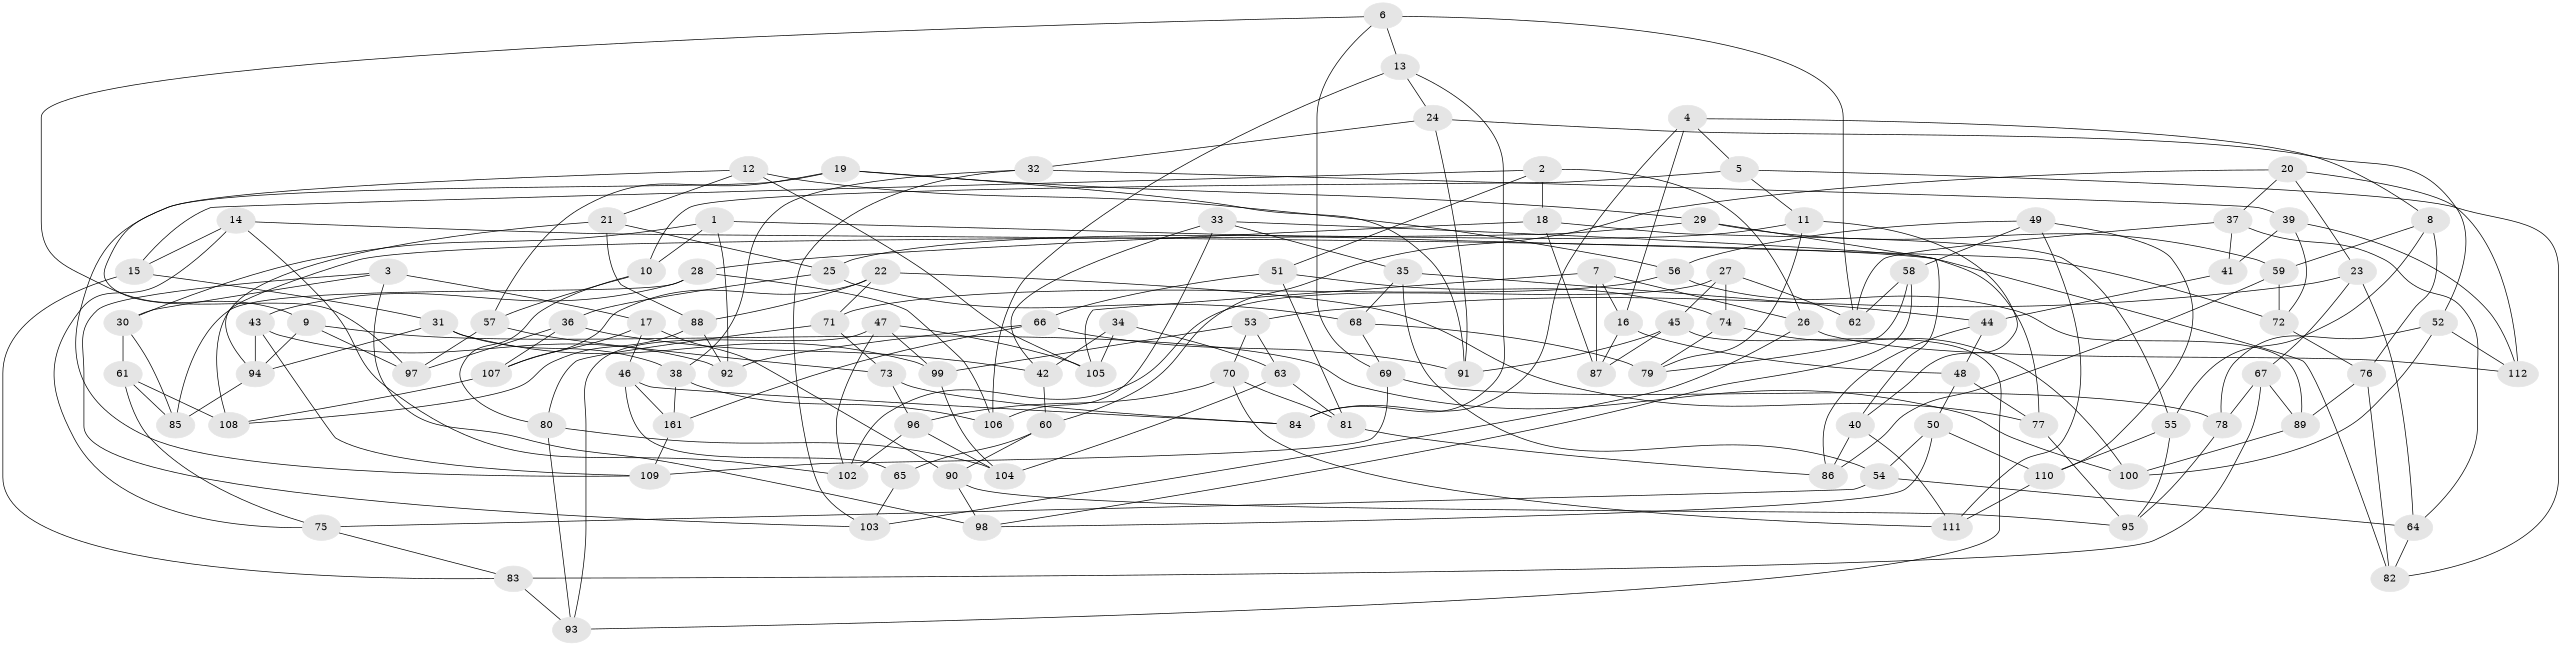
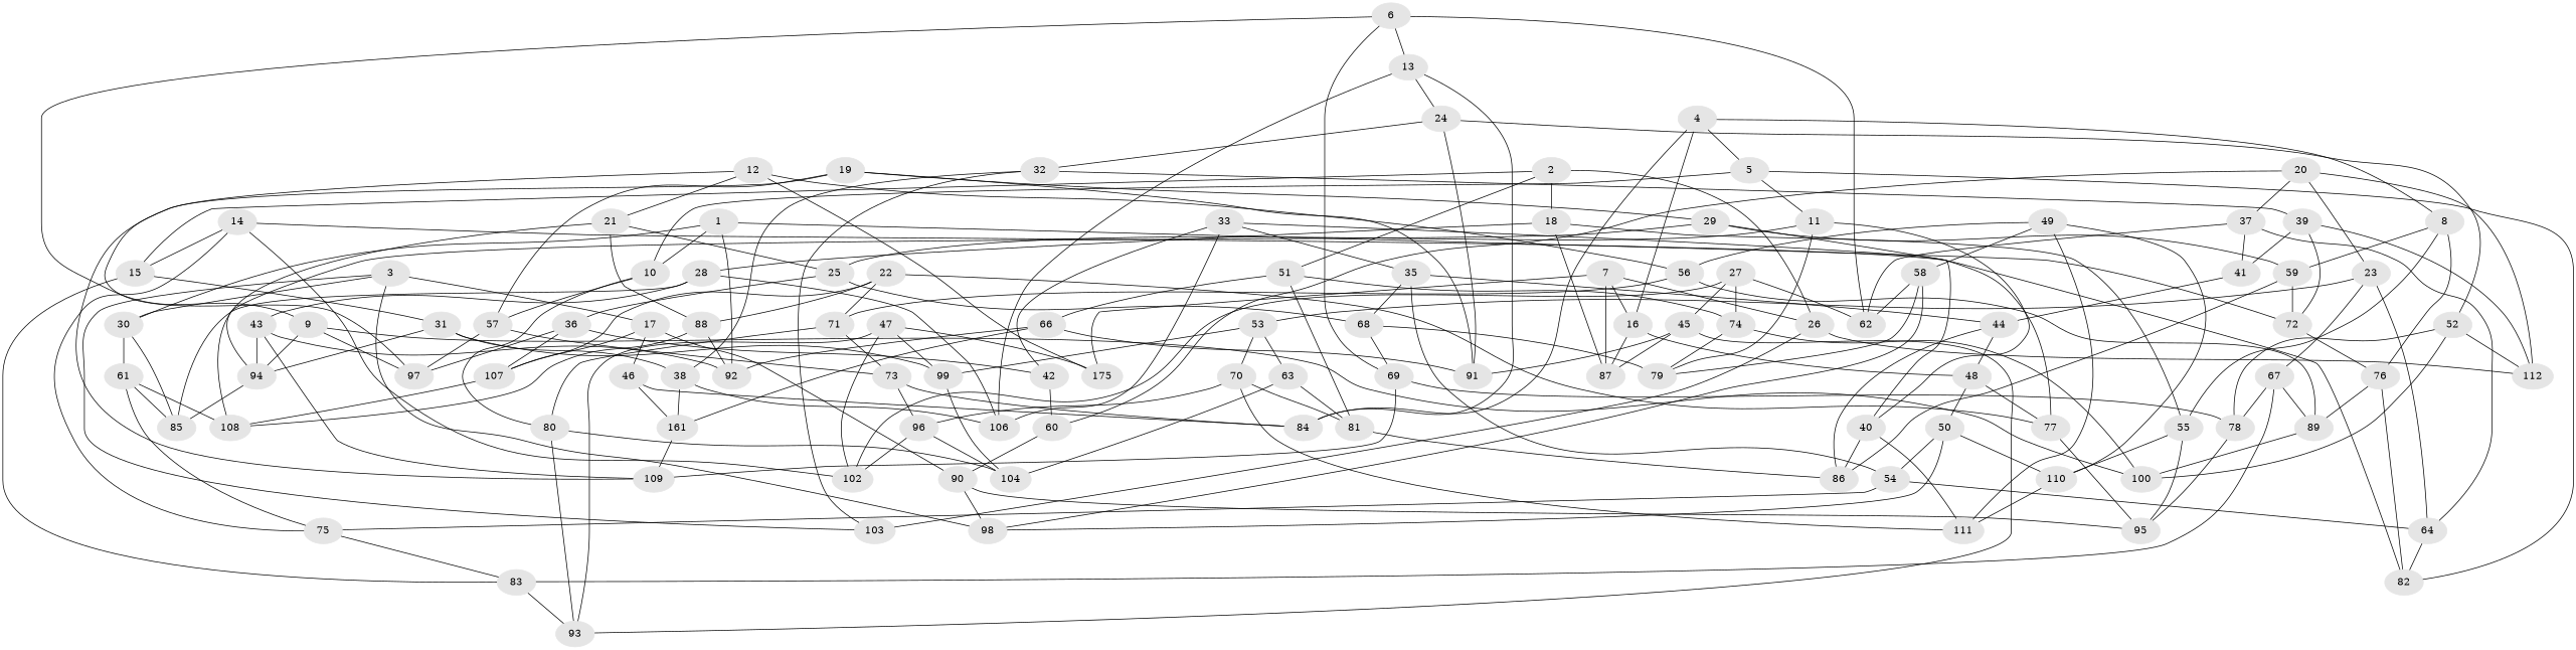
  graph {
    node [color=gray90 style=filled]
    1
    10
    30
    72
    92
    57
    80
    85
    61
    76
    2
    15
    18
    26
    51
    31
    83
    87
    55
    28
    103
    112
    74
    66
    81
    3
    17
    98
    46
    90
    107
    4
    5
    8
    16
    84
    11
    82
    59
    48
    25
    40
    79
    6
    9
    13
    62
    69
    94
    97
    100
    24
    106
    109
    78
    7
-   105
+   105 [label=175]
    110
    95
    86
    89
    73
    93
    104
    36
    68
    111
    12
    21
    56
    88
    71
    91
    32
    52
    14
    75
    102
    38
    99
    77
    50
    n83 [label=161]
-   65
    108
    43
    19
    29
    20
    23
    37
    60
    53
    64
    67
    41
    22
    63
    70
    39
    42
    27
    45
    33
    35
    44
    54
-   34
    47
    49
    58
    96
    1 -- 10
    1 -- 30
    1 -- 72
    1 -- 92
    10 -- 57
    10 -- 80
    30 -- 85
    30 -- 61
    72 -- 76
    57 -- 97
    57 -- 73
    80 -- 93
    80 -- 104
    61 -- 85
    61 -- 75
    61 -- 108
    76 -- 82
    76 -- 89
    2 -- 15
    2 -- 18
    2 -- 26
    2 -- 51
    15 -- 31
    15 -- 83
    18 -- 87
    18 -- 55
    18 -- 28
    26 -- 103
    26 -- 112
    51 -- 74
    51 -- 66
    51 -- 81
    31 -- 94
    31 -- 38
    31 -- 99
    83 -- 93
    55 -- 110
    55 -- 95
    28 -- 85
    28 -- 106
    28 -- 43
    74 -- 79
    74 -- 100
    66 -- 92
    66 -- 91
    66 -- n83
    81 -- 86
    3 -- 30
    3 -- 103
    3 -- 17
    3 -- 98
    17 -- 46
    17 -- 90
    17 -- 107
    46 -- 84
    46 -- n83
-   46 -- 65
    90 -- 98
    90 -- 95
    107 -- 108
    4 -- 5
    4 -- 8
    4 -- 16
    4 -- 84
    5 -- 10
    5 -- 11
    5 -- 82
    8 -- 76
    8 -- 55
    8 -- 59
    16 -- 87
    16 -- 48
    11 -- 25
    11 -- 40
    11 -- 79
    59 -- 72
    59 -- 86
    48 -- 77
    48 -- 50
    25 -- 36
    25 -- 68
    40 -- 86
    40 -- 111
    6 -- 9
    6 -- 13
    6 -- 62
    6 -- 69
    9 -- 94
    9 -- 97
    9 -- 100
    13 -- 84
    13 -- 24
    13 -- 106
    69 -- 109
    69 -- 78
    94 -- 85
    24 -- 91
    24 -- 32
    24 -- 52
    78 -- 95
    7 -- 26
    7 -- 87
    7 -- 16
    7 -- 105
    110 -- 111
    89 -- 100
    73 -- 84
    73 -- 96
    36 -- 107
    36 -- 97
    36 -- 42
    68 -- 79
    68 -- 69
    12 -- 97
    12 -- 105
    12 -- 21
    12 -- 56
    21 -- 25
    21 -- 94
    21 -- 88
    56 -- 89
    56 -- 71
    88 -- 92
    88 -- 108
    71 -- 80
    71 -- 73
    32 -- 103
    32 -- 38
    32 -- 39
    52 -- 112
    52 -- 100
    52 -- 78
    14 -- 15
    14 -- 82
    14 -- 75
    14 -- 102
    75 -- 83
    38 -- 106
    38 -- n83
    99 -- 104
    77 -- 95
    50 -- 98
    50 -- 110
    50 -- 54
    n83 -- 109
-   65 -- 103
    43 -- 92
    43 -- 94
    43 -- 109
    19 -- 57
    19 -- 109
    19 -- 91
    19 -- 29
    29 -- 59
    29 -- 40
    29 -- 108
    20 -- 112
    20 -- 23
    20 -- 37
    20 -- 60
    23 -- 53
    23 -- 64
    23 -- 67
    37 -- 62
    37 -- 64
    37 -- 41
    60 -- 90
-   60 -- 65
    53 -- 99
    53 -- 63
    53 -- 70
    64 -- 82
    67 -- 83
    67 -- 78
    67 -- 89
    41 -- 44
    22 -- 107
    22 -- 88
    22 -- 71
    22 -- 77
    63 -- 81
    63 -- 104
    70 -- 81
    70 -- 111
    70 -- 96
    39 -- 72
    39 -- 112
    39 -- 41
    42 -- 60
    27 -- 74
    27 -- 62
    27 -- 102
    27 -- 45
    45 -- 87
    45 -- 93
    45 -- 91
    33 -- 106
    33 -- 77
    33 -- 42
    33 -- 35
    35 -- 68
    35 -- 44
    35 -- 54
    44 -- 48
    44 -- 86
    54 -- 75
    54 -- 64
-   34 -- 105
-   34 -- 63
-   34 -- 42
    47 -- 105
    47 -- 93
    47 -- 102
    47 -- 99
    49 -- 110
    49 -- 111
    49 -- 56
    49 -- 58
    58 -- 98
    58 -- 79
    58 -- 62
    96 -- 104
    96 -- 102
  }
